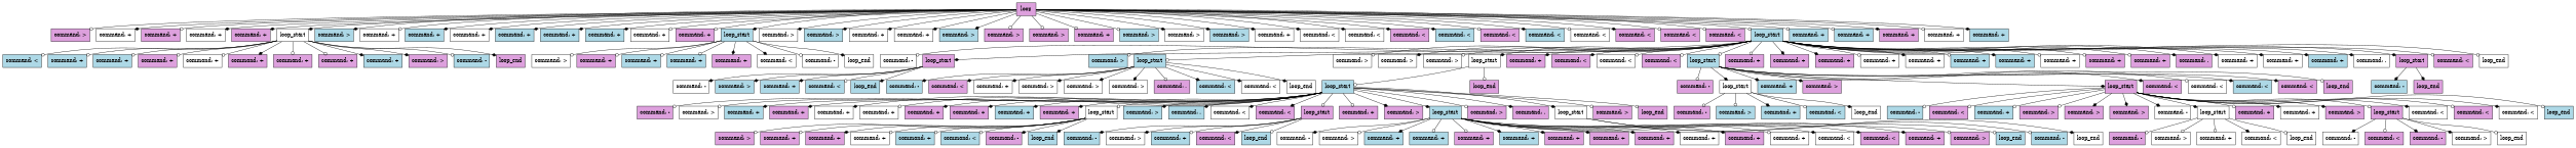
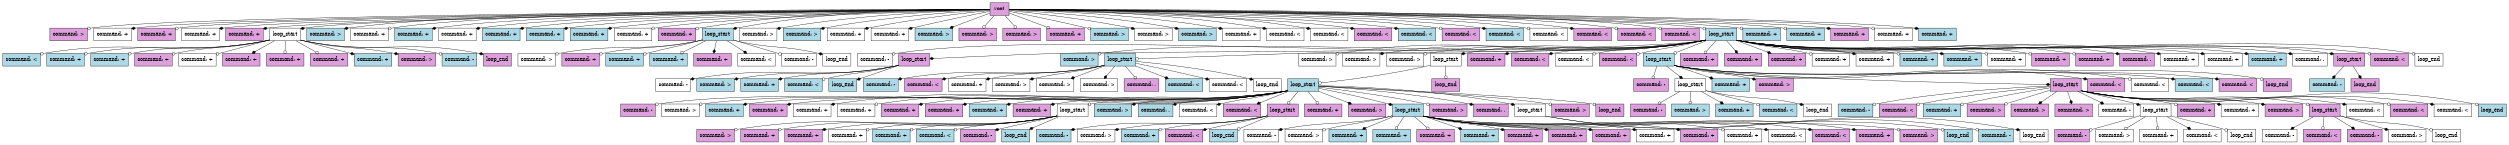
  digraph {
    node [shape=box style=filled fillcolor=plum]
    edge [arrowhead=diamond]
-   n1 [label=loop]
+   n1 [label=root]
    n2 [label="command: >"]
    n3 [label="command: +" fillcolor=white]
    n4 [label="command: +"]
    n5 [label="command: +" fillcolor=white]
    n6 [label="command: +"]
    n7 [label=loop_start fillcolor=white]
    n8 [label="command: >" fillcolor=lightblue]
    n9 [label="command: +" fillcolor=white]
    n10 [label="command: +" fillcolor=lightblue]
    n11 [label="command: +" fillcolor=white]
    n12 [label="command: +" fillcolor=lightblue]
    n13 [label="command: +" fillcolor=lightblue]
    n14 [label="command: +" fillcolor=lightblue]
    n15 [label="command: +" fillcolor=white]
    n16 [label="command: +"]
    n17 [label=loop_start fillcolor=lightblue]
    n18 [label="command: >" fillcolor=white]
    n19 [label="command: >" fillcolor=lightblue]
    n20 [label="command: +" fillcolor=white]
    n21 [label="command: +" fillcolor=white]
    n22 [label="command: >" fillcolor=lightblue]
    n23 [label="command: >"]
    n24 [label="command: >"]
    n25 [label="command: +"]
    n26 [label="command: >" fillcolor=lightblue]
    n27 [label="command: >" fillcolor=white]
    n28 [label="command: >" fillcolor=lightblue]
    n29 [label="command: +" fillcolor=white]
    n30 [label="command: <" fillcolor=white]
    n31 [label="command: <" fillcolor=white]
    n32 [label="command: <"]
    n33 [label="command: <" fillcolor=lightblue]
    n34 [label="command: <"]
    n35 [label="command: <" fillcolor=lightblue]
    n36 [label="command: <" fillcolor=white]
    n37 [label="command: <"]
    n38 [label="command: <"]
    n39 [label="command: <"]
    n40 [label=loop_start fillcolor=lightblue]
    n41 [label="command: +" fillcolor=lightblue]
    n42 [label="command: +" fillcolor=lightblue]
    n43 [label="command: +"]
    n44 [label="command: +" fillcolor=white]
    n45 [label="command: +" fillcolor=lightblue]
    n46 [label="command: <" fillcolor=lightblue]
    n47 [label="command: +" fillcolor=lightblue]
    n48 [label="command: +" fillcolor=lightblue]
    n49 [label="command: +"]
    n50 [label="command: +" fillcolor=white]
    n51 [label="command: +"]
    n52 [label="command: +"]
    n53 [label="command: +"]
    n54 [label="command: +" fillcolor=lightblue]
    n55 [label="command: >"]
    n56 [label="command: -" fillcolor=lightblue]
    n57 [label=loop_end]
    n58 [label="command: >" fillcolor=white]
    n59 [label="command: +"]
    n60 [label="command: +" fillcolor=lightblue]
    n61 [label="command: +" fillcolor=lightblue]
    n62 [label="command: +"]
    n63 [label="command: <" fillcolor=white]
    n64 [label="command: -" fillcolor=white]
    n65 [label=loop_end fillcolor=white]
    n66 [label="command: -" fillcolor=white]
    n67 [label=loop_start]
    n68 [label="command: >" fillcolor=lightblue]
    n69 [label=loop_start fillcolor=lightblue]
    n70 [label="command: >" fillcolor=white]
    n71 [label="command: >" fillcolor=white]
    n72 [label="command: >" fillcolor=white]
    n73 [label=loop_start fillcolor=white]
    n74 [label="command: +"]
    n75 [label="command: <"]
    n76 [label="command: <" fillcolor=white]
    n77 [label="command: <"]
    n78 [label=loop_start fillcolor=lightblue]
    n79 [label="command: +"]
    n80 [label="command: +"]
    n81 [label="command: +"]
    n82 [label="command: +" fillcolor=white]
    n83 [label="command: +" fillcolor=white]
    n84 [label="command: +" fillcolor=lightblue]
    n85 [label="command: +" fillcolor=lightblue]
    n86 [label="command: +" fillcolor=white]
    n87 [label="command: +"]
    n88 [label="command: +"]
    n89 [label="command: ."]
    n90 [label="command: +" fillcolor=white]
    n91 [label="command: +" fillcolor=white]
    n92 [label="command: +" fillcolor=lightblue]
    n93 [label="command: ." fillcolor=white]
    n94 [label=loop_start]
    n95 [label="command: <"]
    n96 [label=loop_end fillcolor=white]
    n97 [label="command: -" fillcolor=white]
    n98 [label="command: >" fillcolor=lightblue]
    n99 [label="command: +" fillcolor=lightblue]
    n100 [label="command: <" fillcolor=lightblue]
    n101 [label=loop_end fillcolor=lightblue]
    n102 [label="command: -" fillcolor=lightblue]
    n103 [label="command: <"]
    n104 [label="command: +" fillcolor=white]
    n105 [label="command: >" fillcolor=white]
    n106 [label="command: >" fillcolor=white]
    n107 [label="command: >" fillcolor=white]
    n108 [label="command: ."]
    n109 [label="command: <" fillcolor=lightblue]
    n110 [label="command: <" fillcolor=white]
    n111 [label=loop_end fillcolor=white]
    n112 [label=loop_start fillcolor=lightblue]
    n113 [label=loop_end]
    n114 [label="command: -"]
    n115 [label="command: >" fillcolor=white]
    n116 [label="command: +" fillcolor=lightblue]
    n117 [label="command: +"]
    n118 [label="command: +" fillcolor=white]
    n119 [label="command: +" fillcolor=white]
    n120 [label="command: +"]
    n121 [label="command: +"]
    n122 [label="command: +" fillcolor=lightblue]
    n123 [label="command: +"]
    n124 [label=loop_start fillcolor=white]
    n125 [label="command: >" fillcolor=lightblue]
    n126 [label="command: ." fillcolor=lightblue]
    n127 [label="command: <" fillcolor=white]
    n128 [label="command: <"]
    n129 [label=loop_start]
    n130 [label="command: +"]
    n131 [label="command: >"]
    n132 [label=loop_start fillcolor=lightblue]
    n133 [label="command: >"]
    n134 [label="command: ."]
    n135 [label=loop_start fillcolor=white]
    n136 [label="command: >"]
    n137 [label=loop_end]
    n138 [label="command: >"]
    n139 [label="command: +"]
    n140 [label="command: +"]
    n141 [label="command: +" fillcolor=white]
    n142 [label="command: +" fillcolor=lightblue]
    n143 [label="command: <" fillcolor=lightblue]
    n144 [label="command: -"]
    n145 [label=loop_end fillcolor=lightblue]
    n146 [label="command: -" fillcolor=lightblue]
    n147 [label="command: >" fillcolor=white]
    n148 [label="command: +" fillcolor=lightblue]
    n149 [label="command: <"]
    n150 [label=loop_end fillcolor=lightblue]
    n151 [label="command: -" fillcolor=white]
    n152 [label="command: >" fillcolor=white]
    n153 [label="command: +" fillcolor=lightblue]
    n154 [label="command: +" fillcolor=lightblue]
    n155 [label="command: +"]
    n156 [label="command: +" fillcolor=lightblue]
    n157 [label="command: +"]
    n158 [label="command: +"]
    n159 [label="command: +"]
    n160 [label="command: +" fillcolor=white]
    n161 [label="command: +"]
    n162 [label="command: +" fillcolor=white]
    n163 [label="command: <" fillcolor=white]
    n164 [label="command: <"]
    n165 [label="command: +"]
    n166 [label="command: >"]
    n167 [label=loop_end fillcolor=lightblue]
    n168 [label="command: -" fillcolor=lightblue]
    n169 [label=loop_end fillcolor=white]
    n170 [label="command: -"]
    n171 [label=loop_start fillcolor=white]
    n172 [label="command: +" fillcolor=lightblue]
    n173 [label="command: >"]
    n174 [label=loop_start]
    n175 [label="command: <"]
    n176 [label="command: <" fillcolor=white]
    n177 [label="command: <" fillcolor=lightblue]
    n178 [label="command: <"]
    n179 [label=loop_end]
    n180 [label="command: -"]
    n181 [label="command: >" fillcolor=lightblue]
    n182 [label="command: +" fillcolor=lightblue]
    n183 [label="command: <" fillcolor=lightblue]
    n184 [label=loop_end fillcolor=white]
    n185 [label="command: -" fillcolor=lightblue]
    n186 [label="command: <"]
    n187 [label="command: +" fillcolor=lightblue]
    n188 [label="command: >"]
    n189 [label="command: >"]
    n190 [label="command: >"]
    n191 [label="command: -" fillcolor=white]
    n192 [label=loop_start fillcolor=white]
    n193 [label="command: +"]
    n194 [label="command: +" fillcolor=white]
    n195 [label="command: >"]
    n196 [label=loop_start]
    n197 [label="command: <" fillcolor=white]
    n198 [label="command: <"]
    n199 [label="command: <" fillcolor=white]
    n200 [label=loop_end fillcolor=lightblue]
    n201 [label="command: -"]
    n202 [label="command: >" fillcolor=white]
    n203 [label="command: +" fillcolor=white]
    n204 [label="command: <" fillcolor=white]
    n205 [label=loop_end fillcolor=white]
    n206 [label="command: -" fillcolor=white]
    n207 [label="command: <"]
    n208 [label="command: -"]
    n209 [label="command: >" fillcolor=white]
    n210 [label=loop_end fillcolor=white]
    n211 [label="command: -" fillcolor=lightblue]
    n212 [label=loop_end]
    n1 -> n2 [arrowhead=odot]
    n1 -> n3
    n1 -> n4 [arrowhead=odot]
    n1 -> n5
    n1 -> n6
    n1 -> n7
    n1 -> n8
    n1 -> n9 [arrowhead=odot]
    n1 -> n10
    n1 -> n11
    n1 -> n12
    n1 -> n13
    n1 -> n14
    n1 -> n15 [arrowhead=odot]
    n1 -> n16 [arrowhead=odot]
    n1 -> n17
    n1 -> n18
    n1 -> n19
    n1 -> n20
    n1 -> n21
    n1 -> n22
    n1 -> n23 [arrowhead=odot]
    n1 -> n24 [arrowhead=odot]
    n1 -> n25 [arrowhead=odot]
    n1 -> n26 [arrowhead=odot]
    n1 -> n27
    n1 -> n28
    n1 -> n29
    n1 -> n30
    n1 -> n31
    n1 -> n32
    n1 -> n33
    n1 -> n34 [arrowhead=odot]
    n1 -> n35
    n1 -> n36 [arrowhead=odot]
    n1 -> n37
    n1 -> n38 [arrowhead=odot]
    n1 -> n39 [arrowhead=odot]
    n1 -> n40 [arrowhead=odot]
    n1 -> n41 [arrowhead=odot]
    n1 -> n42 [arrowhead=odot]
    n1 -> n43
    n1 -> n44 [arrowhead=odot]
    n1 -> n45
    n7 -> n46 [arrowhead=odot]
    n7 -> n47 [arrowhead=odot]
    n7 -> n48 [arrowhead=odot]
    n7 -> n49 [arrowhead=odot]
    n7 -> n50 [arrowhead=odot]
    n7 -> n51
    n7 -> n52 [arrowhead=odot]
    n7 -> n53 [arrowhead=odot]
    n7 -> n54
    n7 -> n55
    n7 -> n56 [arrowhead=odot]
    n7 -> n57
    n17 -> n58 [arrowhead=odot]
    n17 -> n59 [arrowhead=odot]
    n17 -> n60 [arrowhead=odot]
    n17 -> n61 [arrowhead=odot]
    n17 -> n62
    n17 -> n63
    n17 -> n64 [arrowhead=odot]
    n17 -> n65
    n40 -> n66 [arrowhead=odot]
    n40 -> n67
    n40 -> n68 [arrowhead=odot]
    n40 -> n69 [arrowhead=odot]
    n40 -> n70 [arrowhead=odot]
    n40 -> n71
    n40 -> n72 [arrowhead=odot]
    n40 -> n73
    n40 -> n74
    n40 -> n75
    n40 -> n76 [arrowhead=odot]
    n40 -> n77 [arrowhead=odot]
    n40 -> n78 [arrowhead=odot]
    n40 -> n79 [arrowhead=odot]
    n40 -> n80
    n40 -> n81
    n40 -> n82 [arrowhead=odot]
    n40 -> n83
    n40 -> n84 [arrowhead=odot]
    n40 -> n85
    n40 -> n86 [arrowhead=odot]
    n40 -> n87 [arrowhead=odot]
    n40 -> n88 [arrowhead=odot]
    n40 -> n89
    n40 -> n90
    n40 -> n91
    n40 -> n92
    n40 -> n93
    n40 -> n94
    n40 -> n95 [arrowhead=odot]
    n40 -> n96 [arrowhead=odot]
    n67 -> n97
    n67 -> n98
    n67 -> n99
    n67 -> n100 [arrowhead=odot]
    n67 -> n101
    n69 -> n102
    n69 -> n103
    n69 -> n104
    n69 -> n105
    n69 -> n106
    n69 -> n107
    n69 -> n108 [arrowhead=odot]
    n69 -> n109
    n69 -> n110
    n69 -> n111
    n73 -> n112 [arrowhead=odot]
    n73 -> n113 [arrowhead=odot]
    n78 -> n170 [arrowhead=odot]
    n78 -> n171
    n78 -> n172
    n78 -> n173
    n78 -> n174
    n78 -> n175
    n78 -> n176 [arrowhead=odot]
    n78 -> n177
    n78 -> n178
    n78 -> n179 [arrowhead=odot]
    n94 -> n211
    n94 -> n212
    n112 -> n114 [arrowhead=odot]
    n112 -> n115 [arrowhead=odot]
    n112 -> n116
    n112 -> n117
    n112 -> n118
    n112 -> n119 [arrowhead=odot]
    n112 -> n120
    n112 -> n121
    n112 -> n122
    n112 -> n123
    n112 -> n124 [arrowhead=odot]
    n112 -> n125
    n112 -> n126
    n112 -> n127
    n112 -> n128
    n112 -> n129 [arrowhead=odot]
    n112 -> n130 [arrowhead=odot]
    n112 -> n131
    n112 -> n132
    n112 -> n133 [arrowhead=odot]
    n112 -> n134
    n112 -> n135
    n112 -> n136 [arrowhead=odot]
    n112 -> n137 [arrowhead=odot]
    n124 -> n138 [arrowhead=odot]
    n124 -> n139 [arrowhead=odot]
    n124 -> n140
    n124 -> n141 [arrowhead=odot]
    n124 -> n142 [arrowhead=odot]
    n124 -> n143 [arrowhead=odot]
    n124 -> n144
    n124 -> n145
    n129 -> n146
    n129 -> n147
    n129 -> n148 [arrowhead=odot]
    n129 -> n149
    n129 -> n150 [arrowhead=odot]
    n132 -> n151
    n132 -> n152 [arrowhead=odot]
    n132 -> n153
    n132 -> n154 [arrowhead=odot]
    n132 -> n155 [arrowhead=odot]
    n132 -> n156
    n132 -> n157
    n132 -> n158
    n132 -> n159
    n132 -> n160
    n132 -> n161
    n132 -> n162 [arrowhead=odot]
    n132 -> n163
    n132 -> n164
    n132 -> n165
    n132 -> n166 [arrowhead=odot]
    n132 -> n167 [arrowhead=odot]
    n135 -> n168 [arrowhead=odot]
    n135 -> n169
    n171 -> n180 [arrowhead=odot]
    n171 -> n181 [arrowhead=odot]
    n171 -> n182
    n171 -> n183 [arrowhead=odot]
    n171 -> n184
    n174 -> n185 [arrowhead=odot]
    n174 -> n186 [arrowhead=odot]
    n174 -> n187 [arrowhead=odot]
    n174 -> n188 [arrowhead=odot]
    n174 -> n189
    n174 -> n190
    n174 -> n191
    n174 -> n192
    n174 -> n193 [arrowhead=odot]
    n174 -> n194
    n174 -> n195
    n174 -> n196 [arrowhead=odot]
    n174 -> n197
    n174 -> n198 [arrowhead=odot]
    n174 -> n199
    n174 -> n200 [arrowhead=odot]
    n192 -> n201 [arrowhead=odot]
    n192 -> n202 [arrowhead=odot]
    n192 -> n203 [arrowhead=odot]
    n192 -> n204
    n192 -> n205 [arrowhead=odot]
    n196 -> n206
    n196 -> n207 [arrowhead=odot]
    n196 -> n208
    n196 -> n209
    n196 -> n210 [arrowhead=odot]
  }
